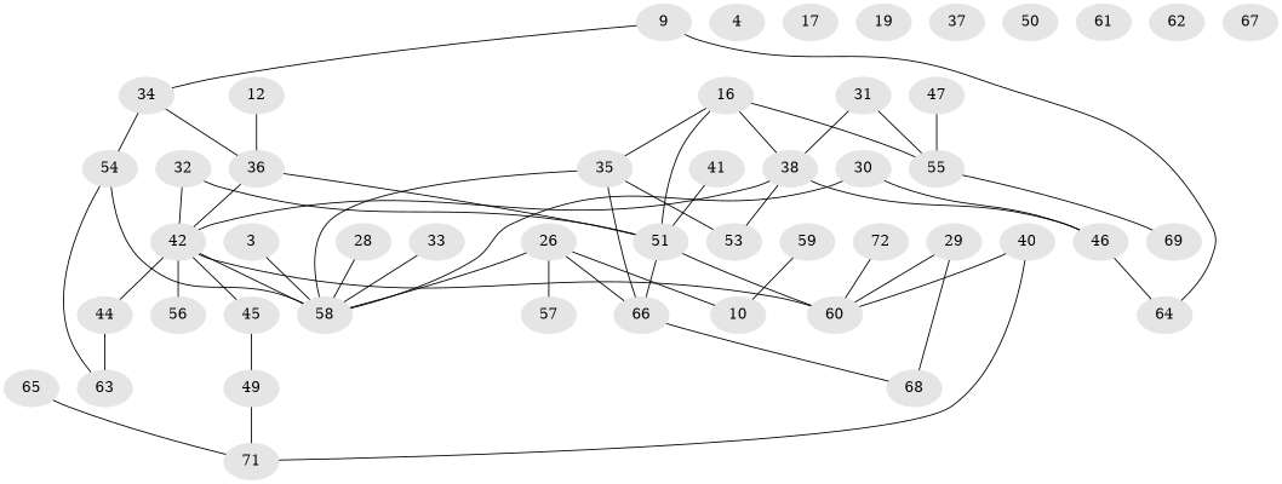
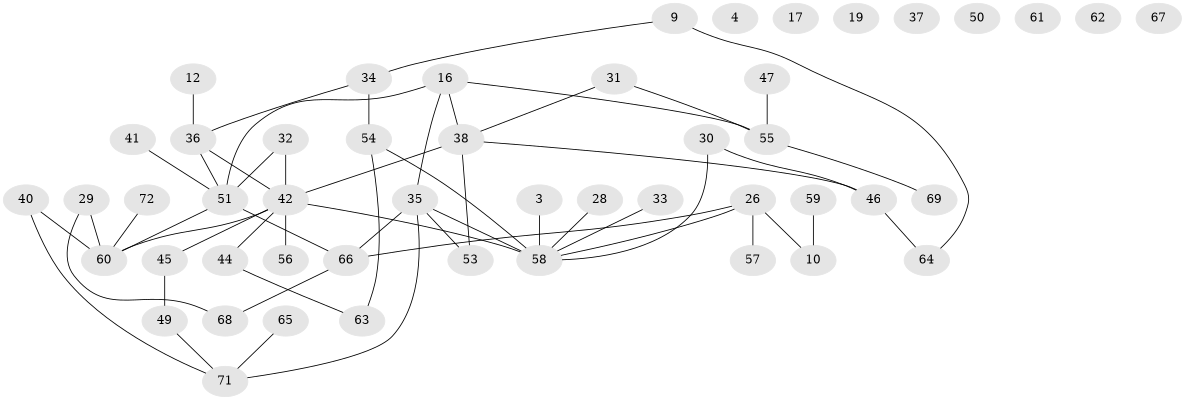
  graph {
    node [color=gray90 style=filled]
    58 [super="+43+24"]
    3
    4
    9
    34
    64
    36
    54 [super="+22"]
    12
    51 [super="+2+25"]
    42 [super="+18+20+5"]
    35 [super="+21"]
    66 [super="+15"]
    53
    71
    16
    38
    55 [super="+8+23"]
    46
    60 [super="+48"]
    69
    17
    19
    26
    57
    n26 [label=10]
    68
    28
    29 [super="+13"]
    30
    31
    44
    45
    56
    32
    33
    63 [super="+1"]
    37
    40
    41
    49 [super="+27"]
    47
    50
    n44 [label=72]
    59
    61
    62
    65
    67
    3 -- 58
    9 -- 34
    9 -- 64
    34 -- 36
    34 -- 54 [weight=2]
    36 -- 51
    36 -- 42
    54 -- 58
    54 -- 63
    12 -- 36
    51 -- 66
    51 -- 60
    42 -- 58 [weight=2]
    42 -- 60 [weight=2]
    42 -- 44
    42 -- 45
    42 -- 56 [weight=3]
    35 -- 58
    35 -- 66
    35 -- 53
+   35 -- 71
    66 -- 68
    16 -- 51
    16 -- 35
    16 -- 38
    16 -- 55
    38 -- 42
    38 -- 53
    38 -- 46
    55 -- 69
    46 -- 64
    26 -- 58
    26 -- 66
    26 -- 57
    26 -- n26
    28 -- 58
    29 -- 60
    29 -- 68
    30 -- 58
    30 -- 46
    31 -- 38
    31 -- 55
    44 -- 63
    45 -- 49
    32 -- 51 [weight=2]
    32 -- 42 [weight=3]
    33 -- 58
    40 -- 71
    40 -- 60
    41 -- 51
    49 -- 71
    47 -- 55
    n44 -- 60
    59 -- n26
    65 -- 71
  }
